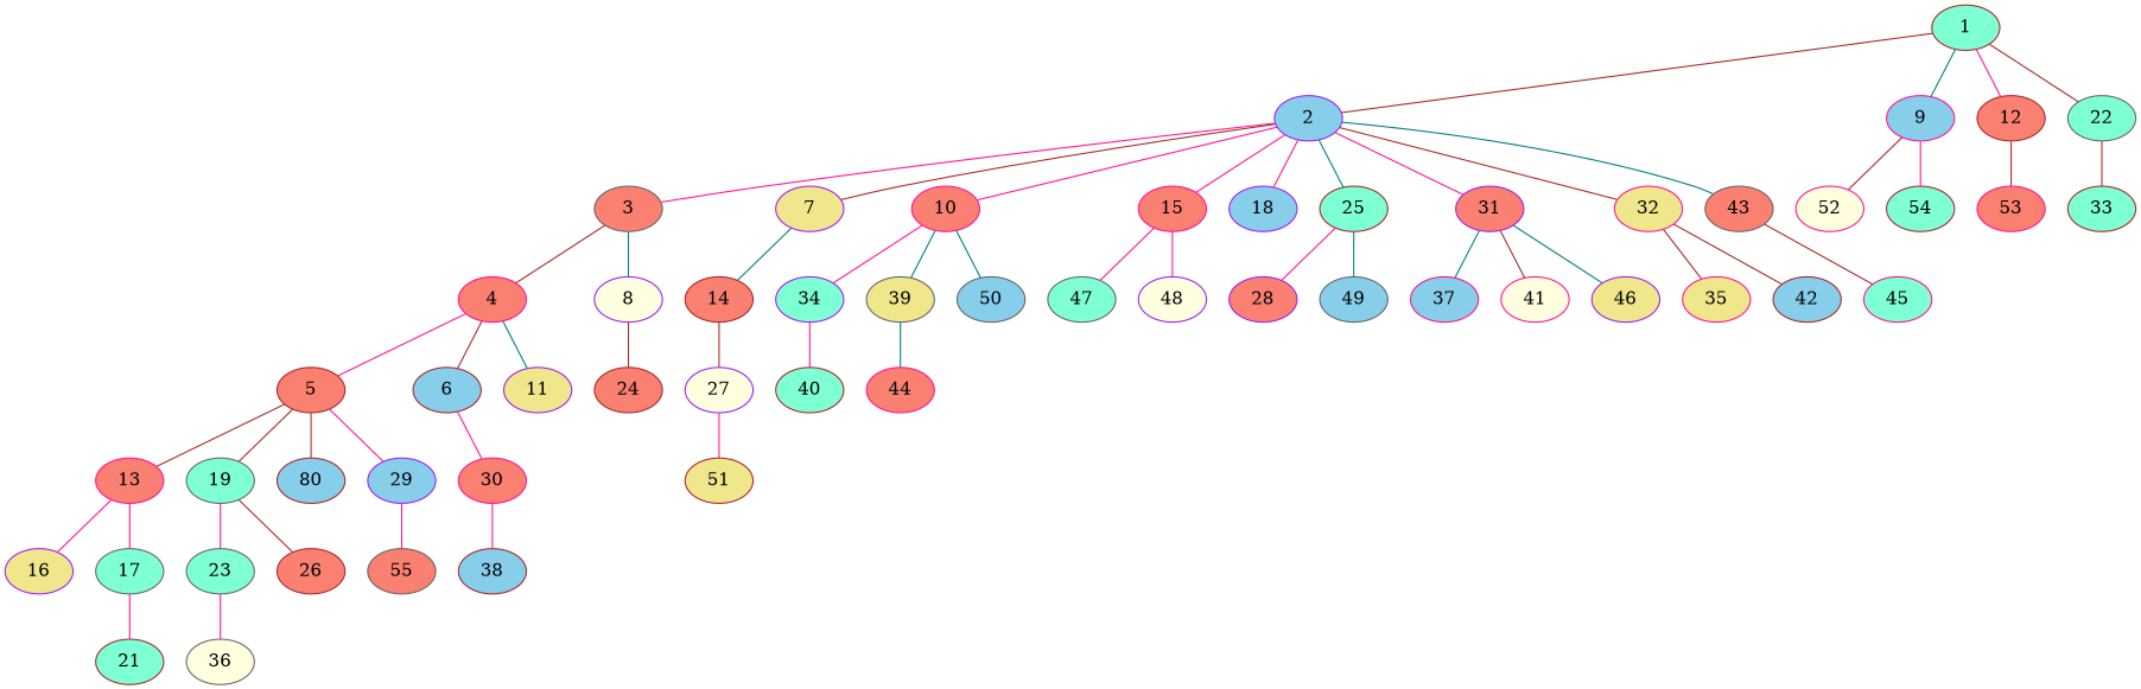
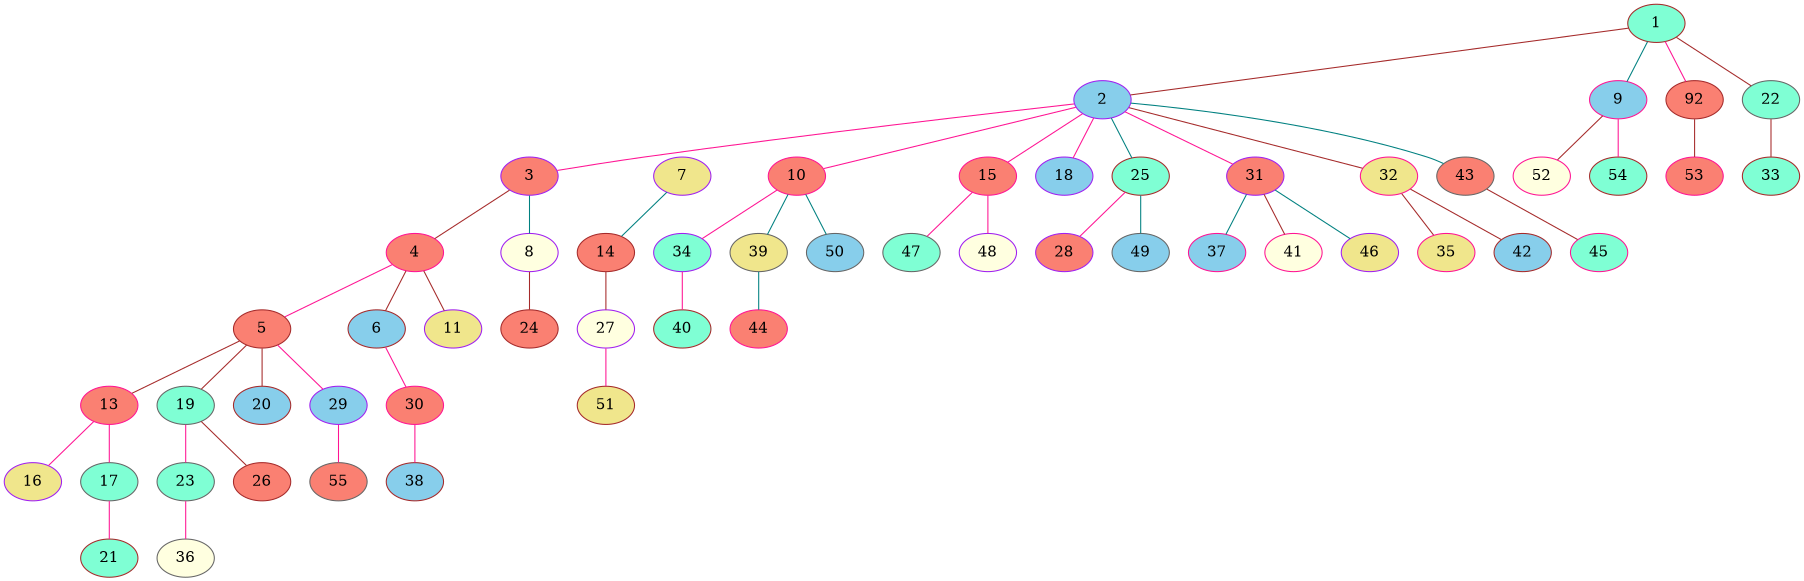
  graph {
    node [color=brown fillcolor=salmon style=filled]
    edge [color=deeppink]
    1 [fillcolor=aquamarine]
    2 [color=purple fillcolor=skyblue]
    9 [color=deeppink fillcolor=skyblue]
-   12
+   12 [label=92]
    22 [color=gray40 fillcolor=aquamarine]
-   3 [color=gray40]
+   3 [color=purple]
    7 [color=purple fillcolor=khaki]
    10 [color=deeppink]
    15 [color=deeppink]
    18 [color=purple fillcolor=skyblue]
    25 [fillcolor=aquamarine]
    31 [color=purple]
    32 [color=deeppink fillcolor=khaki]
    43 [color=gray40]
    52 [color=deeppink fillcolor=lightyellow]
    54 [fillcolor=aquamarine]
    53 [color=deeppink]
    33 [fillcolor=aquamarine]
    4 [color=deeppink]
    8 [color=purple fillcolor=lightyellow]
    14
    34 [color=purple fillcolor=aquamarine]
    39 [color=gray40 fillcolor=khaki]
    50 [color=gray40 fillcolor=skyblue]
    47 [color=gray40 fillcolor=aquamarine]
    48 [color=purple fillcolor=lightyellow]
    28 [color=purple]
    49 [color=gray40 fillcolor=skyblue]
    37 [color=deeppink fillcolor=skyblue]
    41 [color=deeppink fillcolor=lightyellow]
    46 [color=purple fillcolor=khaki]
    35 [color=deeppink fillcolor=khaki]
    42 [fillcolor=skyblue]
    45 [color=deeppink fillcolor=aquamarine]
    5
    6 [fillcolor=skyblue]
    11 [color=purple fillcolor=khaki]
    24
    13 [color=deeppink]
    19 [color=gray40 fillcolor=aquamarine]
-   20 [fillcolor=skyblue label=80]
+   20 [fillcolor=skyblue]
    29 [color=purple fillcolor=skyblue]
    30 [color=deeppink]
    16 [color=purple fillcolor=khaki]
    17 [color=gray40 fillcolor=aquamarine]
    23 [color=gray40 fillcolor=aquamarine]
    26
    55 [color=gray40]
    38 [fillcolor=skyblue]
    27 [color=purple fillcolor=lightyellow]
    40 [fillcolor=aquamarine]
    44 [color=deeppink]
    21 [fillcolor=aquamarine]
    51 [fillcolor=khaki]
    36 [color=gray40 fillcolor=lightyellow]
    1 -- 2 [color=brown]
    1 -- 9 [color=teal]
    1 -- 12
    1 -- 22 [color=brown]
    2 -- 3
-   2 -- 7 [color=brown]
    2 -- 10
    2 -- 15
    2 -- 18
    2 -- 25 [color=teal]
    2 -- 31
    2 -- 32 [color=brown]
    2 -- 43 [color=teal]
    9 -- 52 [color=brown]
    9 -- 54
    12 -- 53 [color=brown]
    22 -- 33 [color=brown]
    3 -- 4 [color=brown]
    3 -- 8 [color=teal]
    7 -- 14 [color=teal]
    10 -- 34
    10 -- 39 [color=teal]
    10 -- 50 [color=teal]
    15 -- 47
    15 -- 48
    25 -- 28
    25 -- 49 [color=teal]
    31 -- 37 [color=teal]
    31 -- 41 [color=brown]
    31 -- 46 [color=teal]
    32 -- 35 [color=brown]
    32 -- 42 [color=brown]
    43 -- 45 [color=brown]
    4 -- 5
    4 -- 6 [color=brown]
-   4 -- 11 [color=teal]
+   4 -- 11 [color=brown]
    8 -- 24 [color=brown]
    14 -- 27 [color=brown]
    34 -- 40
    39 -- 44 [color=teal]
    5 -- 13 [color=brown]
    5 -- 19 [color=brown]
    5 -- 20 [color=brown]
    5 -- 29
    6 -- 30
    13 -- 16
    13 -- 17
    19 -- 23
    19 -- 26 [color=brown]
    29 -- 55
    30 -- 38
    17 -- 21
    23 -- 36
    27 -- 51
  }
